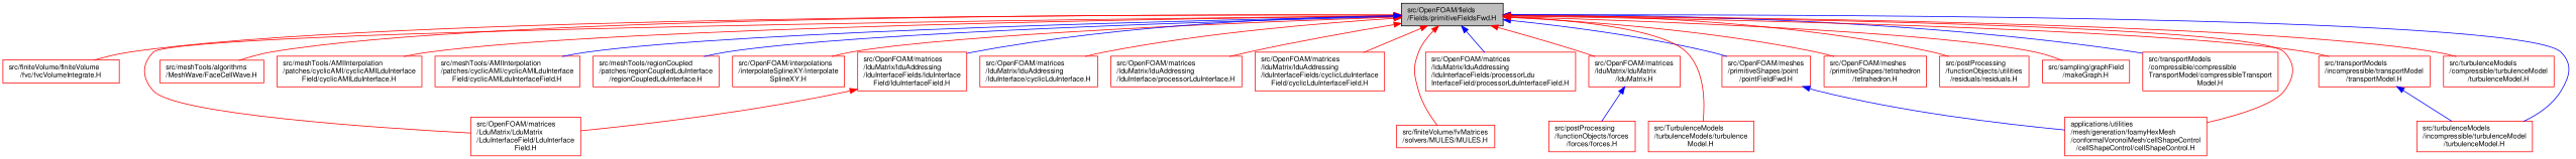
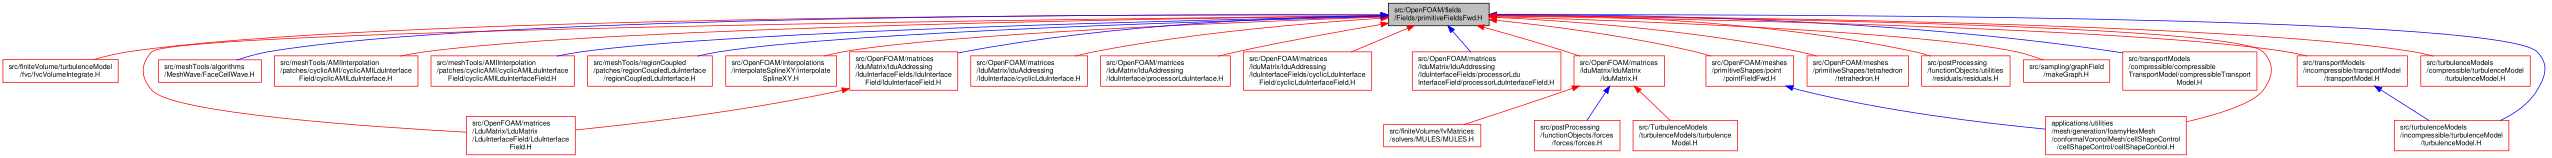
  digraph {
    node [color=red fontname=FreeSans fontsize=10 shape=record]
    edge [color=red dir=back fontname=FreeSans fontsize=10 labelfontname=FreeSans labelfontsize=10 style=solid]
    n1 [color=black fillcolor=grey75 fontcolor=black height=0.2 label="src/OpenFOAM/fields\l/Fields/primitiveFieldsFwd.H" style=filled width=0.4]
-   n2 [height=0.2 label="src/finiteVolume/finiteVolume\l/fvc/fvcVolumeIntegrate.H" width=0.4]
+   n2 [height=0.2 label="src/finiteVolume/turbulenceModel\l/fvc/fvcVolumeIntegrate.H" width=0.4]
    n3 [height=0.2 label="src/finiteVolume/fvMatrices\l/solvers/MULES/MULES.H" width=0.4]
    n4 [height=0.2 label="src/meshTools/algorithms\l/MeshWave/FaceCellWave.H" width=0.4]
    n5 [height=0.2 label="src/meshTools/AMIInterpolation\l/patches/cyclicAMI/cyclicAMILduInterface\lField/cyclicAMILduInterface.H" width=0.4]
    n6 [height=0.2 label="src/meshTools/AMIInterpolation\l/patches/cyclicAMI/cyclicAMILduInterface\lField/cyclicAMILduInterfaceField.H" width=0.4]
    n7 [height=0.2 label="src/meshTools/regionCoupled\l/patches/regionCoupledLduInterface\l/regionCoupledLduInterface.H" width=0.4]
    n8 [height=0.2 label="src/OpenFOAM/interpolations\l/interpolateSplineXY/interpolate\lSplineXY.H" width=0.4]
    n9 [height=0.2 label="src/OpenFOAM/matrices\l/LduMatrix/LduMatrix\l/LduInterfaceField/LduInterface\lField.H" width=0.4]
    n10 [height=0.2 label="src/OpenFOAM/matrices\l/lduMatrix/lduAddressing\l/lduInterface/cyclicLduInterface.H" width=0.4]
    n11 [height=0.2 label="src/OpenFOAM/matrices\l/lduMatrix/lduAddressing\l/lduInterface/processorLduInterface.H" width=0.4]
    n12 [height=0.2 label="src/OpenFOAM/matrices\l/lduMatrix/lduAddressing\l/lduInterfaceFields/cyclicLduInterface\lField/cyclicLduInterfaceField.H" width=0.4]
    n13 [height=0.2 label="src/OpenFOAM/matrices\l/lduMatrix/lduAddressing\l/lduInterfaceFields/lduInterface\lField/lduInterfaceField.H" width=0.4]
    n14 [height=0.2 label="src/OpenFOAM/matrices\l/lduMatrix/lduAddressing\l/lduInterfaceFields/processorLdu\lInterfaceField/processorLduInterfaceField.H" width=0.4]
    n15 [height=0.2 label="src/OpenFOAM/matrices\l/lduMatrix/lduMatrix\l/lduMatrix.H" width=0.4]
    n16 [height=0.2 label="src/OpenFOAM/meshes\l/primitiveShapes/point\l/pointFieldFwd.H" width=0.4]
    n17 [height=0.2 label="applications/utilities\l/mesh/generation/foamyHexMesh\l/conformalVoronoiMesh/cellShapeControl\l/cellShapeControl/cellShapeControl.H" width=0.4]
    n18 [height=0.2 label="src/OpenFOAM/meshes\l/primitiveShapes/tetrahedron\l/tetrahedron.H" width=0.4]
    n19 [height=0.2 label="src/postProcessing\l/functionObjects/utilities\l/residuals/residuals.H" width=0.4]
    n20 [height=0.2 label="src/sampling/graphField\l/makeGraph.H" width=0.4]
    n21 [height=0.2 label="src/transportModels\l/compressible/compressible\lTransportModel/compressibleTransport\lModel.H" width=0.4]
    n22 [height=0.2 label="src/transportModels\l/incompressible/transportModel\l/transportModel.H" width=0.4]
    n23 [height=0.2 label="src/turbulenceModels\l/incompressible/turbulenceModel\l/turbulenceModel.H" width=0.4]
    n24 [height=0.2 label="src/turbulenceModels\l/compressible/turbulenceModel\l/turbulenceModel.H" width=0.4]
    n25 [height=0.2 label="src/TurbulenceModels\l/turbulenceModels/turbulence\lModel.H" width=0.4]
    n26 [height=0.2 label="src/postProcessing\l/functionObjects/forces\l/forces/forces.H" width=0.4]
    n1 -> n2
-   n1 -> n3
-   n1 -> n4
+   n15 -> n3
+   n1 -> n4 [color=blue]
    n1 -> n5
    n1 -> n6 [color=blue]
    n1 -> n7 [color=blue]
    n1 -> n8
    n1 -> n9
    n1 -> n10
    n1 -> n11
    n1 -> n12
    n1 -> n13 [color=blue]
    n1 -> n14 [color=blue]
    n1 -> n15
-   n1 -> n16 [color=blue]
+   n1 -> n16
    n1 -> n17
    n1 -> n18
    n1 -> n19
    n1 -> n20
    n1 -> n21 [color=blue]
    n1 -> n22
    n1 -> n23 [color=blue]
    n1 -> n24
-   n1 -> n25
+   n15 -> n25
    n13 -> n9
    n15 -> n26 [color=blue]
    n16 -> n17 [color=blue]
    n22 -> n23 [color=blue]
  }
